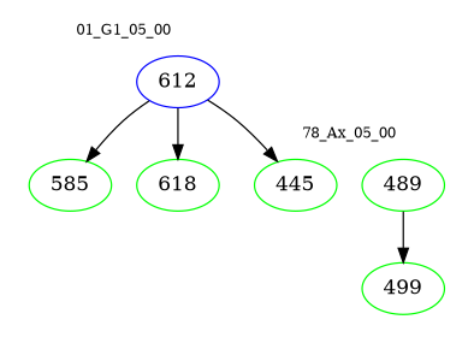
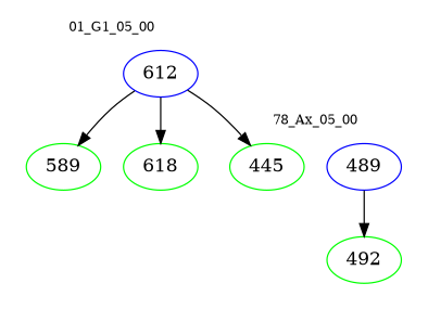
  digraph {
    node [color=green]
    edge [color=black]
-   n1 [label=489]
+   n1 [color=blue label=489]
    n2 [label=445]
-   n3 [label=499]
+   n3 [label=492]
    n4 [color=blue label=612]
-   n5 [label=585]
+   n5 [label=589]
    n6 [label=618]
    subgraph cluster_1 {
      color=white
      fontsize=10
      label="78_Ax_05_00"
      n1
      n2
      n3
    }
    subgraph cluster_2 {
      color=white
      fontsize=10
      label="01_G1_05_00"
      n4
      n5
      n6
    }
    n1 -> n3
    n4 -> n2
    n4 -> n5
    n4 -> n6
  }
